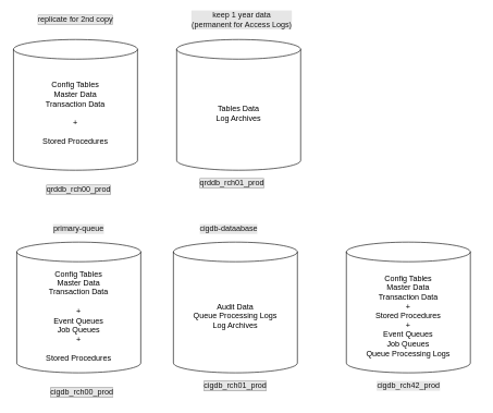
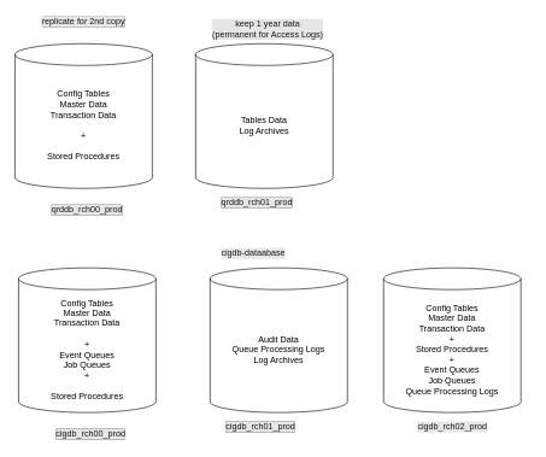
  <mxCell id="0" />
  <mxCell id="1" parent="0" />
  <mxCell id="2" value="Config Tables&lt;br&gt;Master Data&lt;br&gt;Transaction Data&lt;br&gt;&lt;br&gt;+&lt;br&gt;&lt;br&gt;Stored Procedures" style="shape=cylinder3;whiteSpace=wrap;html=1;boundedLbl=1;backgroundOutline=1;size=15;" parent="1" vertex="1"><mxGeometry x="20" y="60" width="190" height="200" as="geometry" /></mxCell>
  <mxCell id="3" value="Tables Data&lt;br&gt;Log Archives" style="shape=cylinder3;whiteSpace=wrap;html=1;boundedLbl=1;backgroundOutline=1;size=15;" parent="1" vertex="1"><mxGeometry x="270" y="60" width="190" height="200" as="geometry" /></mxCell>
  <mxCell id="4" value="qrddb_rch00_prod" style="text;html=1;strokeColor=none;fillColor=none;align=center;verticalAlign=middle;whiteSpace=wrap;rounded=0;labelBackgroundColor=#171717;" parent="1" vertex="1"><mxGeometry x="100" y="280" width="40" height="20" as="geometry" /></mxCell>
  <mxCell id="5" value="qrddb_rch01_prod" style="text;html=1;strokeColor=none;fillColor=none;align=center;verticalAlign=middle;whiteSpace=wrap;rounded=0;labelBackgroundColor=#171717;" parent="1" vertex="1"><mxGeometry x="335" y="270" width="40" height="20" as="geometry" /></mxCell>
  <mxCell id="6" value="Config Tables&lt;br&gt;Master Data&lt;br&gt;Transaction Data&lt;br&gt;&lt;br&gt;+&lt;br&gt;Event Queues&lt;br&gt;Job Queues&lt;br&gt;+&lt;br&gt;&lt;br&gt;Stored Procedures" style="shape=cylinder3;whiteSpace=wrap;html=1;boundedLbl=1;backgroundOutline=1;size=15;" parent="1" vertex="1"><mxGeometry x="25" y="370" width="190" height="200" as="geometry" /></mxCell>
- <mxCell id="7" value="Audit Data&lt;br&gt;Queue Processing Logs&lt;br&gt;Log Archives" style="shape=cylinder3;whiteSpace=wrap;html=1;boundedLbl=1;backgroundOutline=1;size=15;" parent="1" vertex="1"><mxGeometry x="265" y="370" width="190" height="200" as="geometry" /></mxCell>
+ <mxCell id="7" value="Audit Data&lt;br&gt;Queue Processing Logs&lt;br&gt;Log Archives" style="shape=cylinder3;whiteSpace=wrap;html=1;boundedLbl=1;backgroundOutline=1;size=15;" parent="1" vertex="1"><mxGeometry x="290" y="370" width="190" height="200" as="geometry" /></mxCell>
  <mxCell id="8" value="Config Tables&lt;br&gt;Master Data&lt;br&gt;Transaction Data&lt;br&gt;+&lt;br&gt;Stored Procedures&lt;br&gt;+&lt;br&gt;Event Queues&lt;br&gt;Job Queues&lt;br&gt;Queue Processing Logs" style="shape=cylinder3;whiteSpace=wrap;html=1;boundedLbl=1;backgroundOutline=1;size=15;" parent="1" vertex="1"><mxGeometry x="530" y="370" width="190" height="200" as="geometry" /></mxCell>
  <mxCell id="9" value="cigdb_rch00_prod" style="text;html=1;strokeColor=none;fillColor=none;align=center;verticalAlign=middle;whiteSpace=wrap;rounded=0;labelBackgroundColor=#171717;" parent="1" vertex="1"><mxGeometry x="105" y="590" width="40" height="20" as="geometry" /></mxCell>
- <mxCell id="10" value="cigdb_rch42_prod" style="text;html=1;strokeColor=none;fillColor=none;align=center;verticalAlign=middle;whiteSpace=wrap;rounded=0;labelBackgroundColor=#E6E6E6;fontColor=#171717;" parent="1" vertex="1"><mxGeometry x="517.5" y="580" width="215" height="20" as="geometry" /></mxCell>
+ <mxCell id="10" value="cigdb_rch02_prod" style="text;html=1;strokeColor=none;fillColor=none;align=center;verticalAlign=middle;whiteSpace=wrap;rounded=0;labelBackgroundColor=#E6E6E6;fontColor=#171717;" parent="1" vertex="1"><mxGeometry x="517.5" y="580" width="215" height="20" as="geometry" /></mxCell>
  <mxCell id="11" value="cigdb_rch01_prod" style="text;html=1;strokeColor=none;fillColor=none;align=center;verticalAlign=middle;whiteSpace=wrap;rounded=0;labelBackgroundColor=#171717;" parent="1" vertex="1"><mxGeometry x="340" y="580" width="40" height="20" as="geometry" /></mxCell>
  <mxCell id="12" value="replicate for 2nd copy" style="text;html=1;strokeColor=none;fillColor=none;align=center;verticalAlign=middle;whiteSpace=wrap;rounded=0;labelBackgroundColor=#171717;" parent="1" vertex="1"><mxGeometry x="46.25" y="20" width="137.5" height="20" as="geometry" /></mxCell>
  <mxCell id="13" value="replicate for 2nd copy" style="text;html=1;strokeColor=none;fillColor=none;align=center;verticalAlign=middle;whiteSpace=wrap;rounded=0;labelBackgroundColor=#E6E6E6;fontColor=#171717;" parent="1" vertex="1"><mxGeometry x="46.25" y="20" width="137.5" height="20" as="geometry" /></mxCell>
- <mxCell id="14" value="keep 1 year data&lt;br&gt;(permanent for Access Logs)" style="text;html=1;strokeColor=none;fillColor=none;align=center;verticalAlign=middle;whiteSpace=wrap;rounded=0;labelBackgroundColor=#E6E6E6;fontColor=#171717;" parent="1" vertex="1"><mxGeometry x="280" y="20" width="180" height="20" as="geometry" /></mxCell>
+ <mxCell id="14" value="keep 1 year data&lt;br&gt;(permanent for Access Logs)" style="text;html=1;strokeColor=none;fillColor=none;align=center;verticalAlign=middle;whiteSpace=wrap;rounded=0;labelBackgroundColor=#E6E6E6;fontColor=#171717;" parent="1" vertex="1"><mxGeometry x="280" y="30" width="180" height="20" as="geometry" /></mxCell>
  <mxCell id="15" value="qrddb_rch00_prod" style="text;html=1;strokeColor=none;fillColor=none;align=center;verticalAlign=middle;whiteSpace=wrap;rounded=0;labelBackgroundColor=#E6E6E6;fontColor=#171717;" parent="1" vertex="1"><mxGeometry x="100" y="280" width="40" height="20" as="geometry" /></mxCell>
  <mxCell id="16" value="qrddb_rch01_prod" style="text;html=1;strokeColor=none;fillColor=none;align=center;verticalAlign=middle;whiteSpace=wrap;rounded=0;labelBackgroundColor=#E6E6E6;fontColor=#171717;" parent="1" vertex="1"><mxGeometry x="335" y="270" width="40" height="20" as="geometry" /></mxCell>
  <mxCell id="17" value="cigdb_rch00_prod" style="text;html=1;strokeColor=none;fillColor=none;align=center;verticalAlign=middle;whiteSpace=wrap;rounded=0;labelBackgroundColor=#E6E6E6;fontColor=#171717;" parent="1" vertex="1"><mxGeometry x="105" y="590" width="40" height="20" as="geometry" /></mxCell>
  <mxCell id="18" value="cigdb_rch01_prod" style="text;html=1;strokeColor=none;fillColor=none;align=center;verticalAlign=middle;whiteSpace=wrap;rounded=0;labelBackgroundColor=#E6E6E6;fontColor=#171717;" parent="1" vertex="1"><mxGeometry x="340" y="580" width="40" height="20" as="geometry" /></mxCell>
- <mxCell id="19" value="primary-queue" style="text;html=1;strokeColor=none;fillColor=none;align=center;verticalAlign=middle;whiteSpace=wrap;rounded=0;labelBackgroundColor=#E6E6E6;fontColor=#171717;" vertex="1" parent="1"><mxGeometry x="30" y="340" width="180" height="20" as="geometry" /></mxCell>
  <mxCell id="20" value="cigdb-dataabase" style="text;html=1;strokeColor=none;fillColor=none;align=center;verticalAlign=middle;whiteSpace=wrap;rounded=0;labelBackgroundColor=#E6E6E6;fontColor=#171717;" vertex="1" parent="1"><mxGeometry x="260" y="340" width="180" height="20" as="geometry" /></mxCell>
